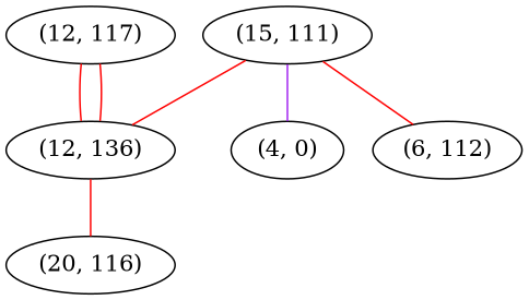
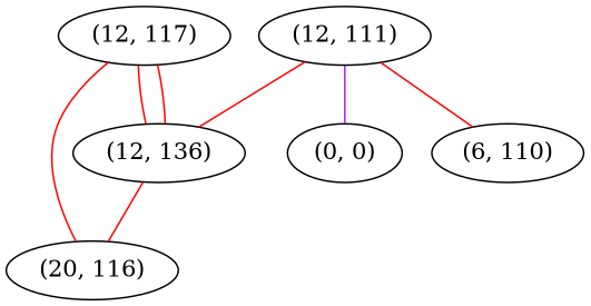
  graph {
    edge [color=red weight=1]
    n1 [label="(12, 136)"]
    "(12, 117)"
    n3 [label="(20, 116)"]
-   "(12, 111)" [label="(15, 111)"]
-   "(0, 0)" [label="(4, 0)"]
-   "(6, 112)"
+   "(12, 111)"
+   "(0, 0)"
+   "(6, 112)" [label="(6, 110)"]
    n1 -- n3
    "(12, 117)" -- n1
    "(12, 117)" -- n1
+   "(12, 117)" -- n3
    "(12, 111)" -- n1
    "(12, 111)" -- "(0, 0)" [color=purple weight=4]
    "(12, 111)" -- "(6, 112)"
  }
